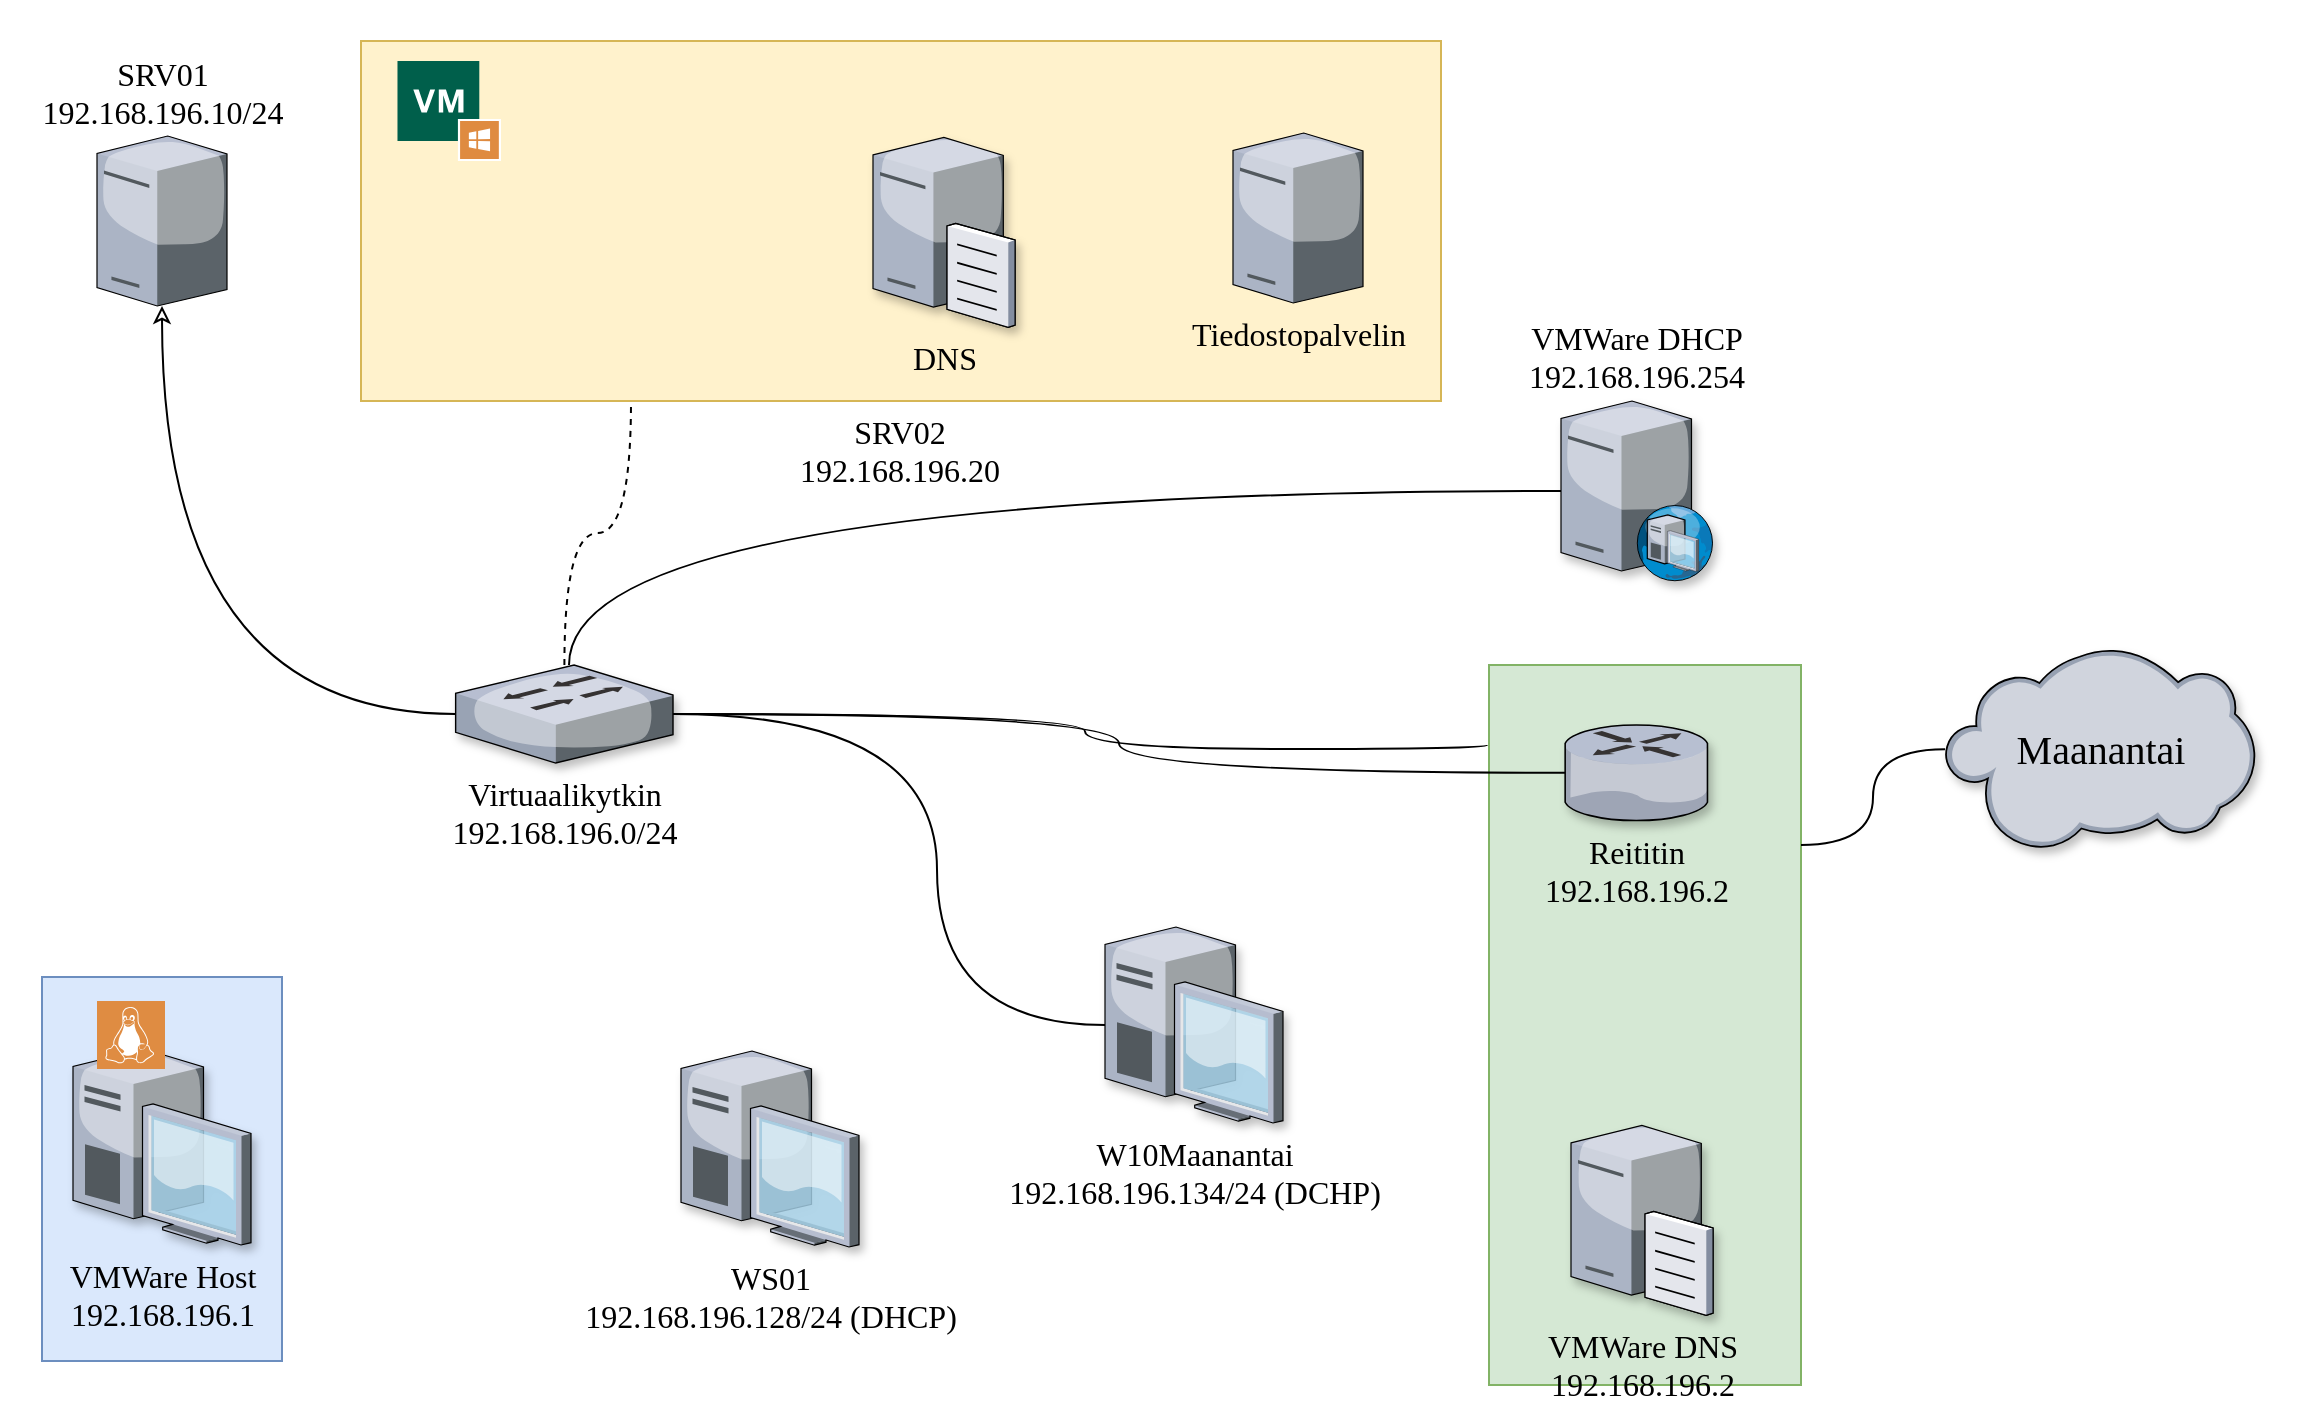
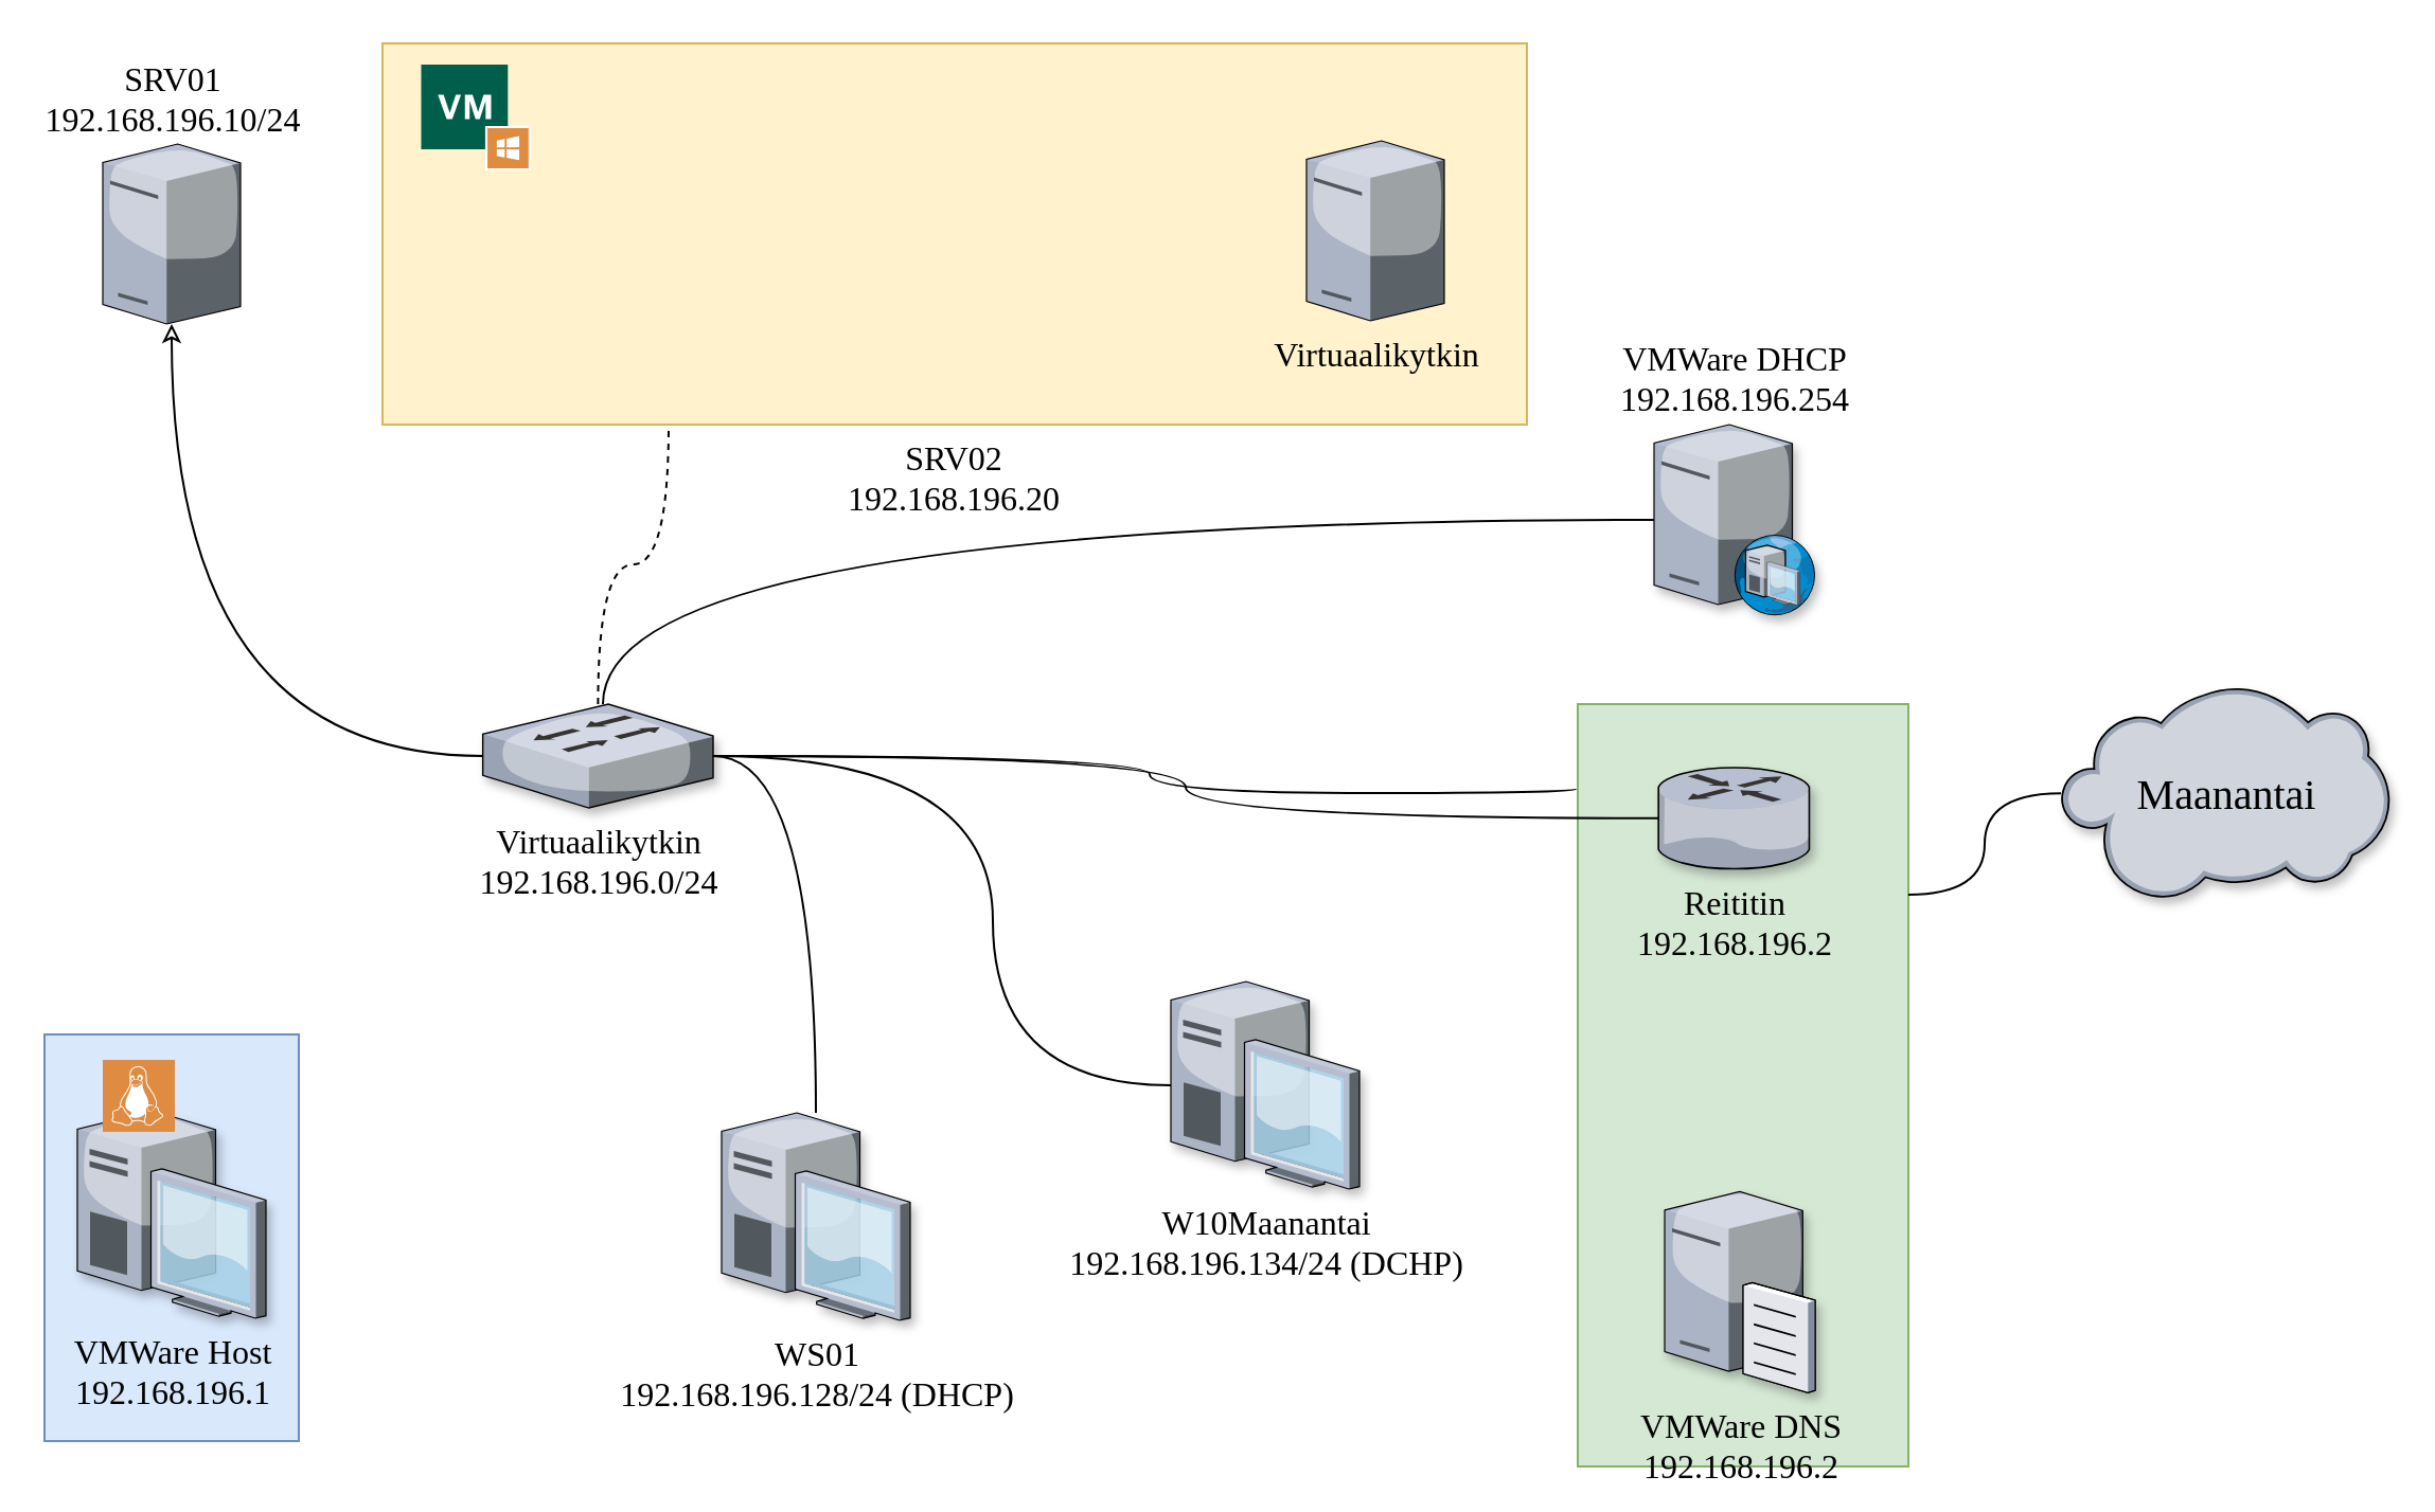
  <mxCell id="0" />
  <mxCell id="1" parent="0" />
  <mxCell id="2" value="" style="rounded=0;whiteSpace=wrap;html=1;sketch=0;fontFamily=Comic Sans MS;fontSize=16;fillColor=#dae8fc;strokeColor=#6c8ebf;" vertex="1" parent="1"><mxGeometry x="20.5" y="488" width="120" height="192" as="geometry" /></mxCell>
  <mxCell id="3" value="" style="rounded=0;whiteSpace=wrap;html=1;sketch=0;fontFamily=Comic Sans MS;fontSize=16;fillColor=#d5e8d4;strokeColor=#82b366;" vertex="1" parent="1"><mxGeometry x="744" y="332" width="156" height="360" as="geometry" /></mxCell>
  <mxCell id="4" value="SRV01&lt;br&gt;192.168.196.10/24" style="verticalLabelPosition=top;sketch=0;aspect=fixed;html=1;verticalAlign=bottom;strokeColor=none;align=center;outlineConnect=0;shape=mxgraph.citrix.tower_server;fontFamily=Comic Sans MS;fontSize=16;labelPosition=center;" vertex="1" parent="1"><mxGeometry x="48" y="67.5" width="65" height="85" as="geometry" /></mxCell>
  <mxCell id="5" value="WS01&lt;br&gt;192.168.196.128/24 (DHCP)" style="verticalLabelPosition=bottom;sketch=0;aspect=fixed;html=1;verticalAlign=top;strokeColor=none;align=center;outlineConnect=0;shape=mxgraph.citrix.desktop;shadow=1;glass=1;fontFamily=Comic Sans MS;fontSize=16;fontColor=#000000;fillColor=#E54922;gradientColor=#FDFFC9;" vertex="1" parent="1"><mxGeometry x="340" y="525" width="89" height="98" as="geometry" /></mxCell>
  <mxCell id="6" value="VMWare Host&lt;br&gt;192.168.196.1" style="verticalLabelPosition=bottom;sketch=0;aspect=fixed;html=1;verticalAlign=top;strokeColor=none;align=center;outlineConnect=0;shape=mxgraph.citrix.desktop;shadow=1;glass=1;fontFamily=Comic Sans MS;fontSize=16;fontColor=#000000;fillColor=#E54922;gradientColor=#FDFFC9;" vertex="1" parent="1"><mxGeometry x="36" y="524" width="89" height="98" as="geometry" /></mxCell>
  <mxCell id="7" style="edgeStyle=orthogonalEdgeStyle;curved=1;orthogonalLoop=1;jettySize=auto;html=1;entryX=1;entryY=0.25;entryDx=0;entryDy=0;fontFamily=Comic Sans MS;fontSize=16;fontColor=default;endArrow=none;endFill=0;" edge="1" parent="1" source="8" target="3"><mxGeometry relative="1" as="geometry" /></mxCell>
  <mxCell id="8" value="Maanantai" style="verticalLabelPosition=middle;sketch=0;aspect=fixed;html=1;verticalAlign=middle;strokeColor=none;align=center;outlineConnect=0;shape=mxgraph.citrix.cloud;shadow=1;glass=1;fontFamily=Comic Sans MS;fontSize=20;fontColor=#000000;fillColor=#E54922;gradientColor=#FDFFC9;labelPosition=center;" vertex="1" parent="1"><mxGeometry x="972" y="323.5" width="155" height="101.16" as="geometry" /></mxCell>
  <mxCell id="9" style="edgeStyle=orthogonalEdgeStyle;orthogonalLoop=1;jettySize=auto;html=1;fontFamily=Comic Sans MS;fontSize=16;fontColor=default;curved=1;endArrow=classic;endFill=0;" edge="1" parent="1" source="15" target="4"><mxGeometry relative="1" as="geometry" /></mxCell>
  <mxCell id="10" style="edgeStyle=orthogonalEdgeStyle;curved=1;orthogonalLoop=1;jettySize=auto;html=1;entryX=0.25;entryY=1;entryDx=0;entryDy=0;fontFamily=Comic Sans MS;fontSize=16;fontColor=default;endArrow=none;endFill=0;dashed=1;" edge="1" parent="1" source="15" target="17"><mxGeometry relative="1" as="geometry" /></mxCell>
  <mxCell id="11" style="edgeStyle=orthogonalEdgeStyle;curved=1;orthogonalLoop=1;jettySize=auto;html=1;fontFamily=Comic Sans MS;fontSize=16;fontColor=default;endArrow=none;endFill=0;" edge="1" parent="1" source="15" target="23"><mxGeometry relative="1" as="geometry" /></mxCell>
  <mxCell id="12" style="edgeStyle=orthogonalEdgeStyle;curved=1;orthogonalLoop=1;jettySize=auto;html=1;entryX=-0.006;entryY=0.111;entryDx=0;entryDy=0;entryPerimeter=0;fontFamily=Comic Sans MS;fontSize=16;fontColor=default;endArrow=none;endFill=0;" edge="1" parent="1" source="15" target="3"><mxGeometry relative="1" as="geometry"><Array as="points"><mxPoint x="542" y="357" /><mxPoint x="542" y="374" /><mxPoint x="743" y="374" /></Array></mxGeometry></mxCell>
+ <mxCell id="13" style="edgeStyle=orthogonalEdgeStyle;curved=1;orthogonalLoop=1;jettySize=auto;html=1;fontFamily=Comic Sans MS;fontSize=16;fontColor=default;endArrow=none;endFill=0;" edge="1" parent="1" source="15" target="5"><mxGeometry relative="1" as="geometry" /></mxCell>
  <mxCell id="14" style="edgeStyle=orthogonalEdgeStyle;curved=1;orthogonalLoop=1;jettySize=auto;html=1;fontFamily=Comic Sans MS;fontSize=16;fontColor=default;endArrow=none;endFill=0;" edge="1" parent="1" source="15" target="25"><mxGeometry relative="1" as="geometry"><Array as="points"><mxPoint x="468" y="357" /><mxPoint x="468" y="512" /></Array></mxGeometry></mxCell>
  <mxCell id="15" value="Virtuaalikytkin&lt;br&gt;192.168.196.0/24" style="verticalLabelPosition=bottom;sketch=0;aspect=fixed;html=1;verticalAlign=top;strokeColor=none;align=center;outlineConnect=0;shape=mxgraph.citrix.switch;shadow=1;glass=1;fontFamily=Comic Sans MS;fontSize=16;fontColor=#000000;fillColor=#E54922;gradientColor=#FDFFC9;" vertex="1" parent="1"><mxGeometry x="227.32" y="332" width="108.68" height="49.03" as="geometry" /></mxCell>
  <mxCell id="16" value="" style="group;sketch=0;fontFamily=Comic Sans MS;fontSize=16;fontColor=default;fillColor=default;html=1;" vertex="1" connectable="0" parent="1"><mxGeometry x="180" y="20" width="540" height="180" as="geometry" /></mxCell>
  <mxCell id="17" value="&lt;font style=&quot;font-size: 16px&quot;&gt;SRV02&lt;br&gt;192.168.196.20&lt;/font&gt;" style="rounded=0;whiteSpace=wrap;html=1;shadow=0;glass=0;sketch=0;fontFamily=Comic Sans MS;fontSize=12;fillColor=#fff2cc;strokeColor=#d6b656;verticalAlign=top;labelPosition=center;verticalLabelPosition=bottom;align=center;fontColor=default;" vertex="1" parent="16"><mxGeometry width="540" height="180" as="geometry" /></mxCell>
  <mxCell id="18" value="" style="sketch=0;pointerEvents=1;shadow=0;dashed=0;html=1;strokeColor=none;fillColor=#005F4B;labelPosition=center;verticalLabelPosition=bottom;verticalAlign=top;align=center;outlineConnect=0;shape=mxgraph.veeam2.windows_vm;glass=1;fontFamily=Comic Sans MS;fontSize=20;fontColor=#000000;" vertex="1" parent="16"><mxGeometry x="18.24" y="10" width="51.76" height="50" as="geometry" /></mxCell>
- <mxCell id="19" value="Tiedostopalvelin" style="verticalLabelPosition=bottom;sketch=0;aspect=fixed;html=1;verticalAlign=top;strokeColor=none;align=center;outlineConnect=0;shape=mxgraph.citrix.tower_server;fontFamily=Comic Sans MS;fontSize=16;" vertex="1" parent="16"><mxGeometry x="436" y="46" width="65" height="85" as="geometry" /></mxCell>
- <mxCell id="20" value="DNS" style="verticalLabelPosition=bottom;sketch=0;aspect=fixed;html=1;verticalAlign=top;strokeColor=none;align=center;outlineConnect=0;shape=mxgraph.citrix.file_server;shadow=1;glass=1;fontFamily=Comic Sans MS;fontSize=16;fontColor=#000000;fillColor=#E54922;gradientColor=#FDFFC9;" vertex="1" parent="16"><mxGeometry x="256" y="46" width="71" height="97" as="geometry" /></mxCell>
+ <mxCell id="19" value="Virtuaalikytkin" style="verticalLabelPosition=bottom;sketch=0;aspect=fixed;html=1;verticalAlign=top;strokeColor=none;align=center;outlineConnect=0;shape=mxgraph.citrix.tower_server;fontFamily=Comic Sans MS;fontSize=16;" vertex="1" parent="16"><mxGeometry x="436" y="46" width="65" height="85" as="geometry" /></mxCell>
  <mxCell id="21" style="edgeStyle=orthogonalEdgeStyle;curved=1;orthogonalLoop=1;jettySize=auto;html=1;fontFamily=Comic Sans MS;fontSize=16;fontColor=default;endArrow=none;endFill=0;" edge="1" parent="1" source="22" target="15"><mxGeometry relative="1" as="geometry"><Array as="points"><mxPoint x="284" y="245" /></Array></mxGeometry></mxCell>
  <mxCell id="22" value="VMWare DHCP&lt;br&gt;192.168.196.254" style="verticalLabelPosition=top;sketch=0;aspect=fixed;html=1;verticalAlign=bottom;strokeColor=none;align=center;outlineConnect=0;shape=mxgraph.citrix.dhcp_server;shadow=1;glass=1;fontFamily=Comic Sans MS;fontSize=16;fontColor=#000000;fillColor=#E54922;gradientColor=#FDFFC9;labelPosition=center;" vertex="1" parent="1"><mxGeometry x="780" y="200" width="76" height="90" as="geometry" /></mxCell>
  <mxCell id="23" value="Reititin&lt;br&gt;192.168.196.2" style="verticalLabelPosition=bottom;sketch=0;aspect=fixed;html=1;verticalAlign=top;strokeColor=none;align=center;outlineConnect=0;shape=mxgraph.citrix.router;shadow=1;glass=1;fontFamily=Comic Sans MS;fontSize=16;fontColor=#000000;fillColor=#E54922;gradientColor=#FDFFC9;" vertex="1" parent="1"><mxGeometry x="782" y="362" width="72" height="47.78" as="geometry" /></mxCell>
  <mxCell id="24" value="VMWare DNS&lt;br&gt;192.168.196.2" style="verticalLabelPosition=bottom;sketch=0;aspect=fixed;html=1;verticalAlign=top;strokeColor=none;align=center;outlineConnect=0;shape=mxgraph.citrix.file_server;shadow=1;glass=1;fontFamily=Comic Sans MS;fontSize=16;fontColor=#000000;fillColor=#E54922;gradientColor=#FDFFC9;" vertex="1" parent="1"><mxGeometry x="785" y="560" width="71" height="97" as="geometry" /></mxCell>
  <mxCell id="25" value="W10Maanantai&lt;br&gt;192.168.196.134/24 (DCHP)" style="verticalLabelPosition=bottom;sketch=0;aspect=fixed;html=1;verticalAlign=top;strokeColor=none;align=center;outlineConnect=0;shape=mxgraph.citrix.desktop;shadow=1;glass=1;fontFamily=Comic Sans MS;fontSize=16;fontColor=#000000;fillColor=#E54922;gradientColor=#FDFFC9;" vertex="1" parent="1"><mxGeometry x="552" y="463" width="89" height="98" as="geometry" /></mxCell>
  <mxCell id="26" value="" style="sketch=0;pointerEvents=1;shadow=0;dashed=0;html=1;strokeColor=none;fillColor=#DF8C42;labelPosition=center;verticalLabelPosition=bottom;verticalAlign=top;align=center;outlineConnect=0;shape=mxgraph.veeam2.linux;fontFamily=Comic Sans MS;fontSize=16;fontColor=default;" vertex="1" parent="1"><mxGeometry x="48" y="500" width="34" height="34" as="geometry" /></mxCell>
